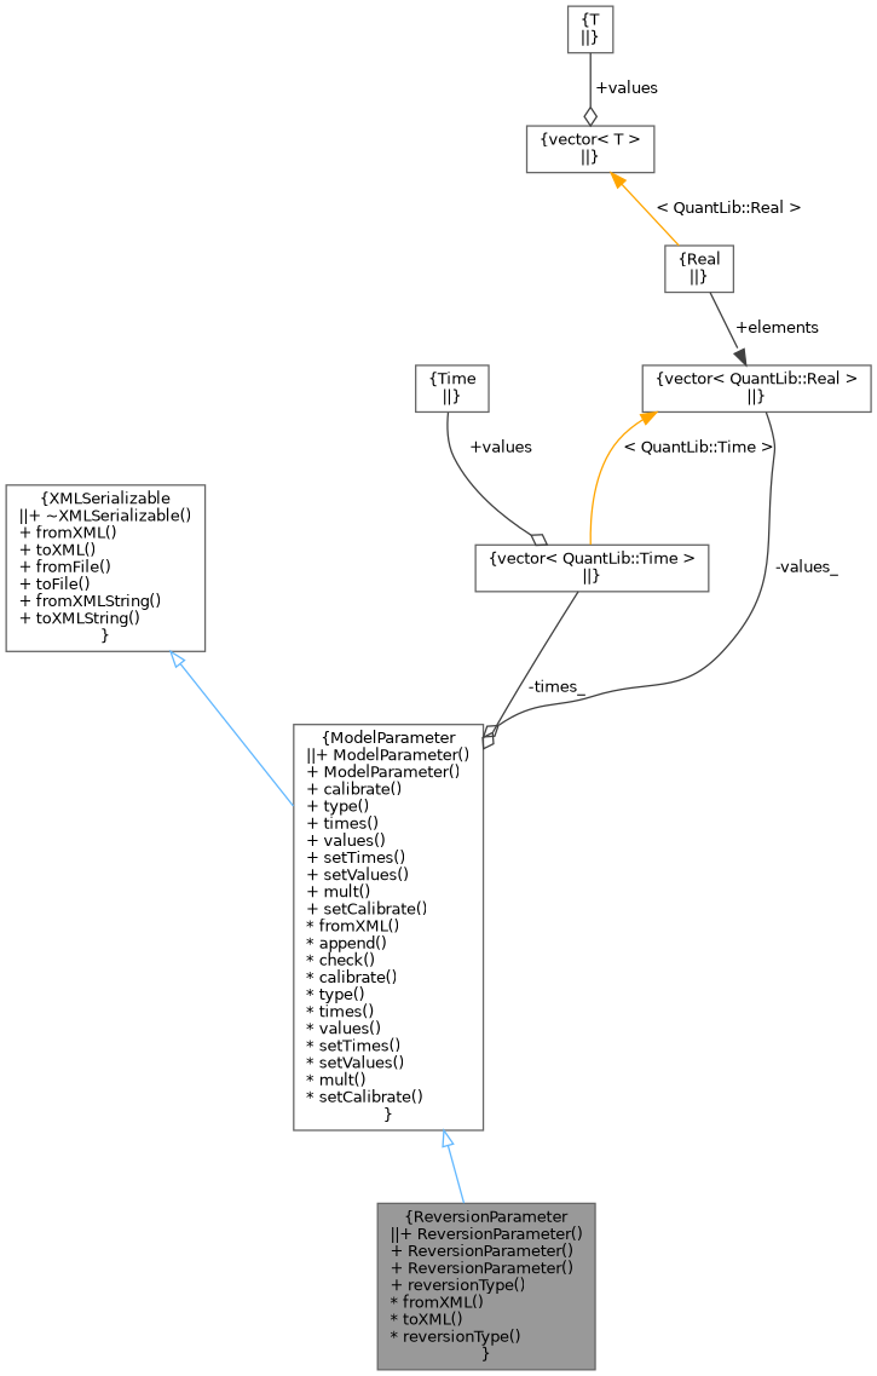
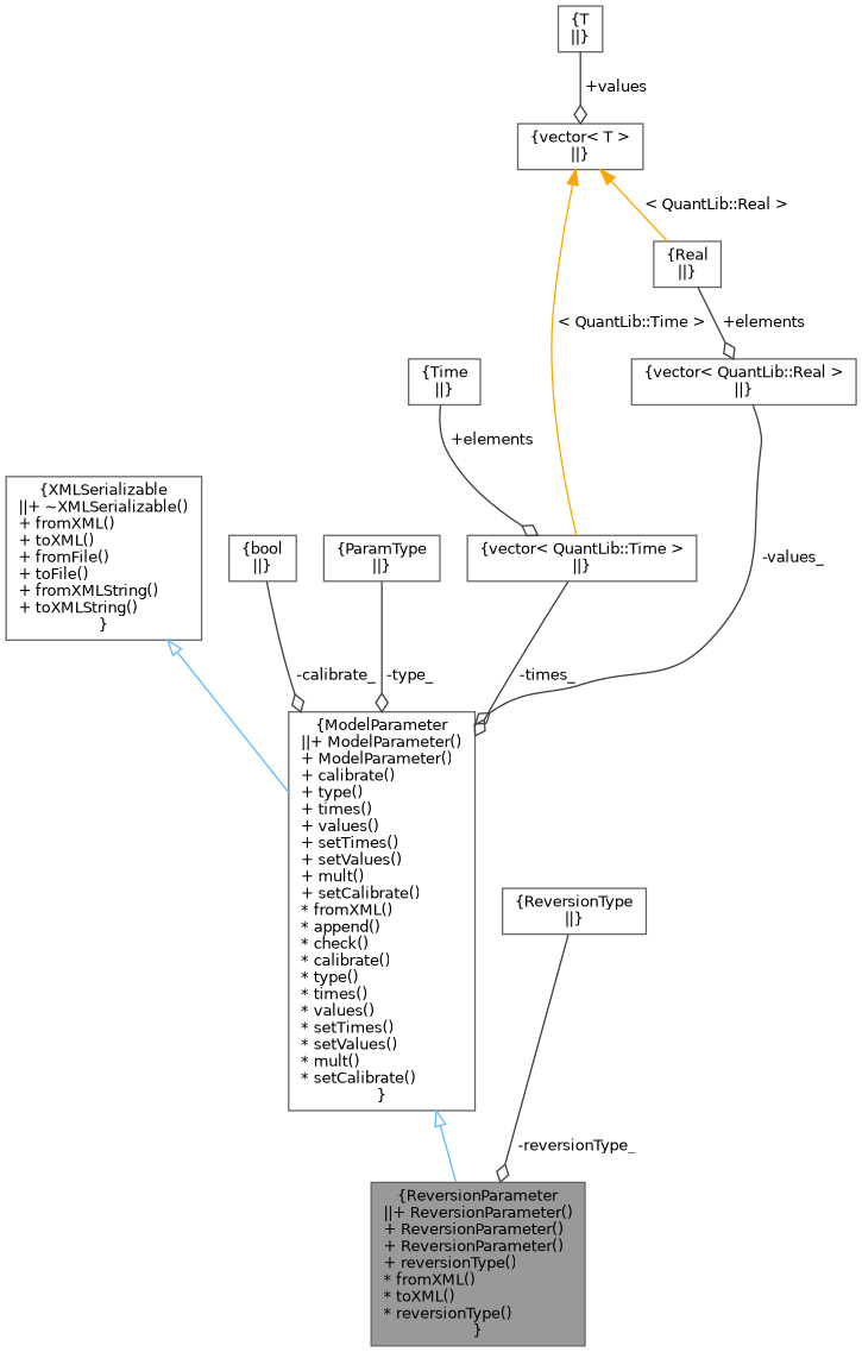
  digraph {
    node [color=gray40 fillcolor=white fontname=Helvetica fontsize=10 shape=box style=filled]
    edge [color=grey25 fontname=Helvetica fontsize=10 labelfontname=Helvetica labelfontsize=10 style=solid arrowhead=odiamond]
    n1 [fillcolor=grey60 fontcolor=black height=0.2 label="{ReversionParameter\n||+ ReversionParameter()\l+ ReversionParameter()\l+ ReversionParameter()\l+ reversionType()\l* fromXML()\l* toXML()\l* reversionType()\l}" width=0.4]
    n2 [height=0.2 label="{ModelParameter\n||+ ModelParameter()\l+ ModelParameter()\l+ calibrate()\l+ type()\l+ times()\l+ values()\l+ setTimes()\l+ setValues()\l+ mult()\l+ setCalibrate()\l* fromXML()\l* append()\l* check()\l* calibrate()\l* type()\l* times()\l* values()\l* setTimes()\l* setValues()\l* mult()\l* setCalibrate()\l}" width=0.4]
    n3 [height=0.2 label="{XMLSerializable\n||+ ~XMLSerializable()\l+ fromXML()\l+ toXML()\l+ fromFile()\l+ toFile()\l+ fromXMLString()\l+ toXMLString()\l}" width=0.4]
+   n4 [height=0.2 label="{bool\n||}" width=0.4]
+   n5 [height=0.2 label="{ParamType\n||}" width=0.4]
    n6 [height=0.2 label="{vector\< QuantLib::Time \>\n||}" width=0.4]
    n7 [height=0.2 label="{Time\n||}" width=0.4]
    n8 [height=0.2 label="{vector\< T \>\n||}" width=0.4]
    n9 [height=0.2 label="{Real\n||}" width=0.4]
    n10 [height=0.2 label="{vector\< QuantLib::Real \>\n||}" width=0.4]
    n11 [height=0.2 label="{T\n||}" width=0.4]
+   n12 [height=0.2 label="{ReversionType\n||}" width=0.4]
    n2 -> n1 [arrowtail=onormal color=steelblue1 dir=back arrowhead=""]
    n3 -> n2 [arrowtail=onormal color=steelblue1 dir=back arrowhead=""]
+   n4 -> n2 [label=" -calibrate_"]
+   n5 -> n2 [label=" -type_"]
    n6 -> n2 [label=" -times_"]
-   n7 -> n6 [label=" +values"]
-   n10 -> n6 [color=orange dir=back label=" \< QuantLib::Time \>" arrowhead=""]
+   n7 -> n6 [label=" +elements"]
+   n8 -> n6 [color=orange dir=back label=" \< QuantLib::Time \>" arrowhead=""]
    n8 -> n9 [color=orange dir=back label=" \< QuantLib::Real \>" arrowhead=""]
-   n9 -> n10 [arrowhead=normal label=" +elements"]
+   n9 -> n10 [label=" +elements"]
    n10 -> n2 [label=" -values_"]
    n11 -> n8 [label=" +values"]
+   n12 -> n1 [label=" -reversionType_"]
  }
